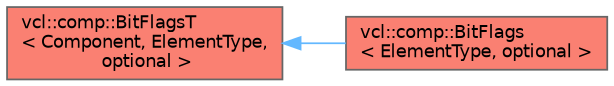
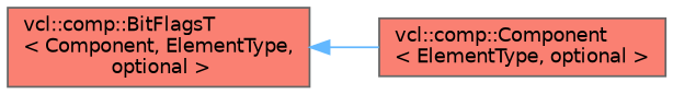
  digraph {
    rankdir=LR
    node [color=gray40 fillcolor=salmon fontname=Helvetica fontsize=10 shape=box style=filled]
-   n1 [fontcolor=black height=0.2 label="vcl::comp::BitFlags\l\< ElementType, optional \>" width=0.4]
+   n1 [fontcolor=black height=0.2 label="vcl::comp::Component\l\< ElementType, optional \>" width=0.4]
    n2 [height=0.2 label="vcl::comp::BitFlagsT\l\< Component, ElementType,\l optional \>" width=0.4]
    n2 -> n1 [color=steelblue1 dir=back fontname=Helvetica fontsize=10 labelfontname=Helvetica labelfontsize=10 style=solid]
  }
